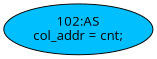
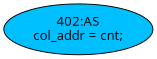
  strict digraph {
    rankdir=LR
    fontname="Open Sans"
-   n1 [ast="<pyverilog.vparser.ast.Assign object at 0x7f79abcb9d10>" def_var="['col_addr']" fillcolor=deepskyblue label="102:AS\ncol_addr = cnt;" statements="[]" style=filled typ=Assign use_var="['cnt']" fontname="Open Sans"]
+   n1 [ast="<pyverilog.vparser.ast.Assign object at 0x7f79abcb9d10>" def_var="['col_addr']" fillcolor=deepskyblue label="402:AS\ncol_addr = cnt;" statements="[]" style=filled typ=Assign use_var="['cnt']" fontname="Open Sans"]
  }
